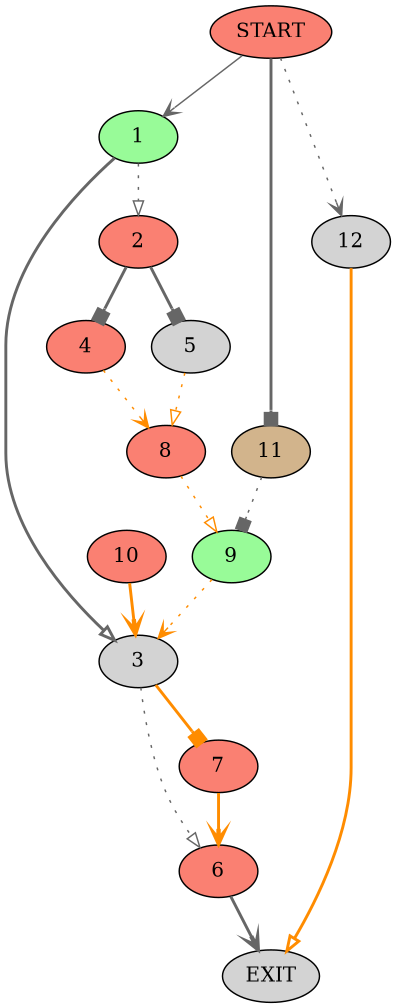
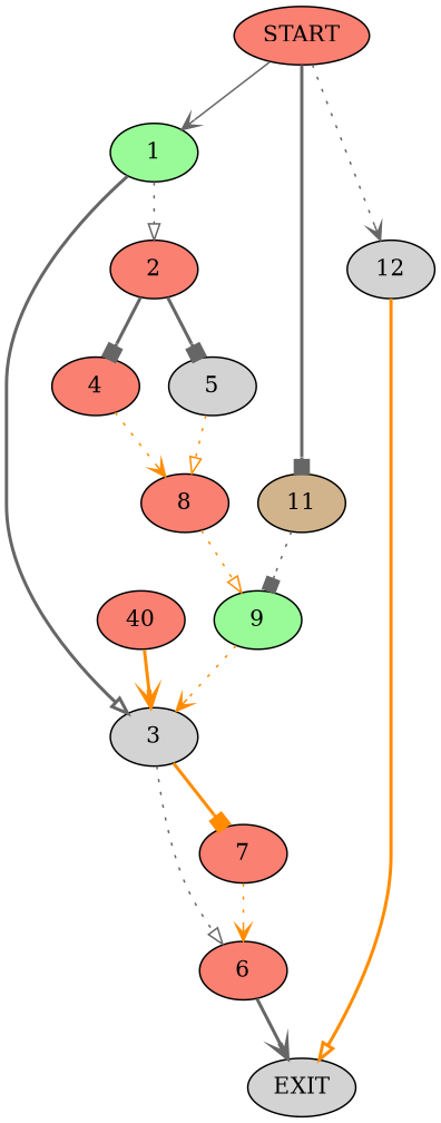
  digraph {
    node [fillcolor=salmon style=filled]
    edge [arrowhead=vee color=gray40 style=dotted]
    n1 [label=START]
    1 [fillcolor=palegreen]
    11 [fillcolor=tan]
    12 [fillcolor=lightgrey]
    2
    3 [fillcolor=lightgrey]
    9 [fillcolor=palegreen]
    n8 [fillcolor=lightgrey label=EXIT]
    4
    5 [fillcolor=lightgrey]
    6
    7
    8
-   10
+   10 [label=40]
    n1 -> 1 [style=solid]
    n1 -> 11 [arrowhead=box style=bold]
    n1 -> 12
    1 -> 2 [arrowhead=onormal]
    1 -> 3 [arrowhead=onormal style=bold]
    11 -> 9 [arrowhead=box]
    12 -> n8 [arrowhead=onormal color=darkorange style=bold]
    2 -> 4 [arrowhead=box style=bold]
    2 -> 5 [arrowhead=box style=bold]
    3 -> 6 [arrowhead=onormal]
    3 -> 7 [arrowhead=box color=darkorange style=bold]
    9 -> 3 [color=darkorange]
    4 -> 8 [color=darkorange]
    5 -> 8 [arrowhead=onormal color=darkorange]
    6 -> n8 [style=bold]
-   7 -> 6 [color=darkorange style=bold]
+   7 -> 6 [color=darkorange]
    8 -> 9 [arrowhead=onormal color=darkorange]
    10 -> 3 [color=darkorange style=bold]
  }
